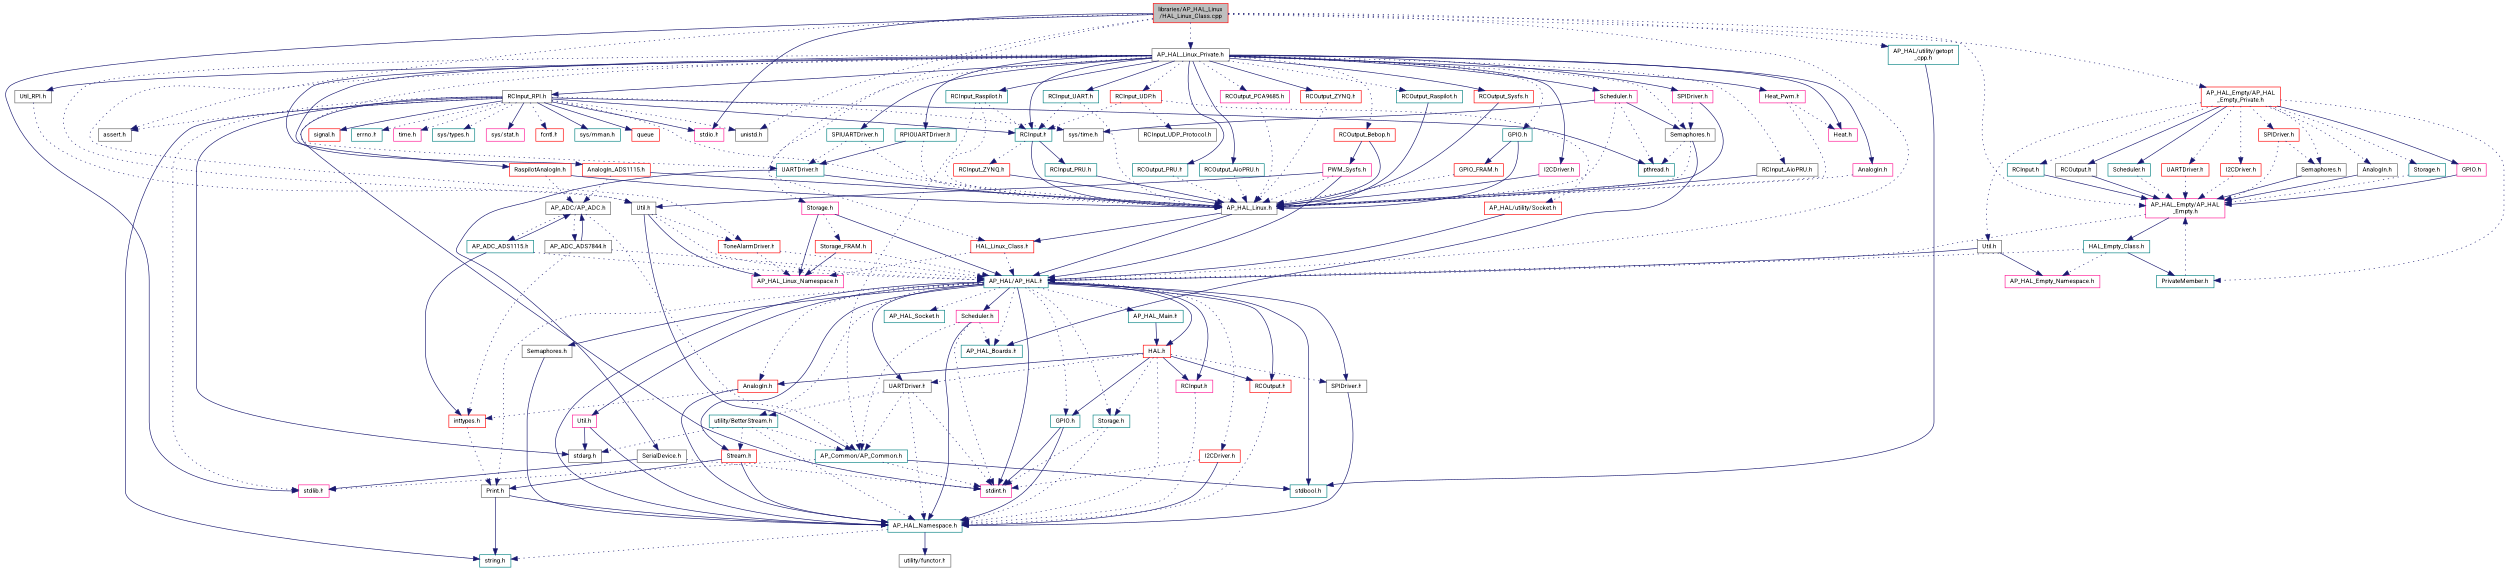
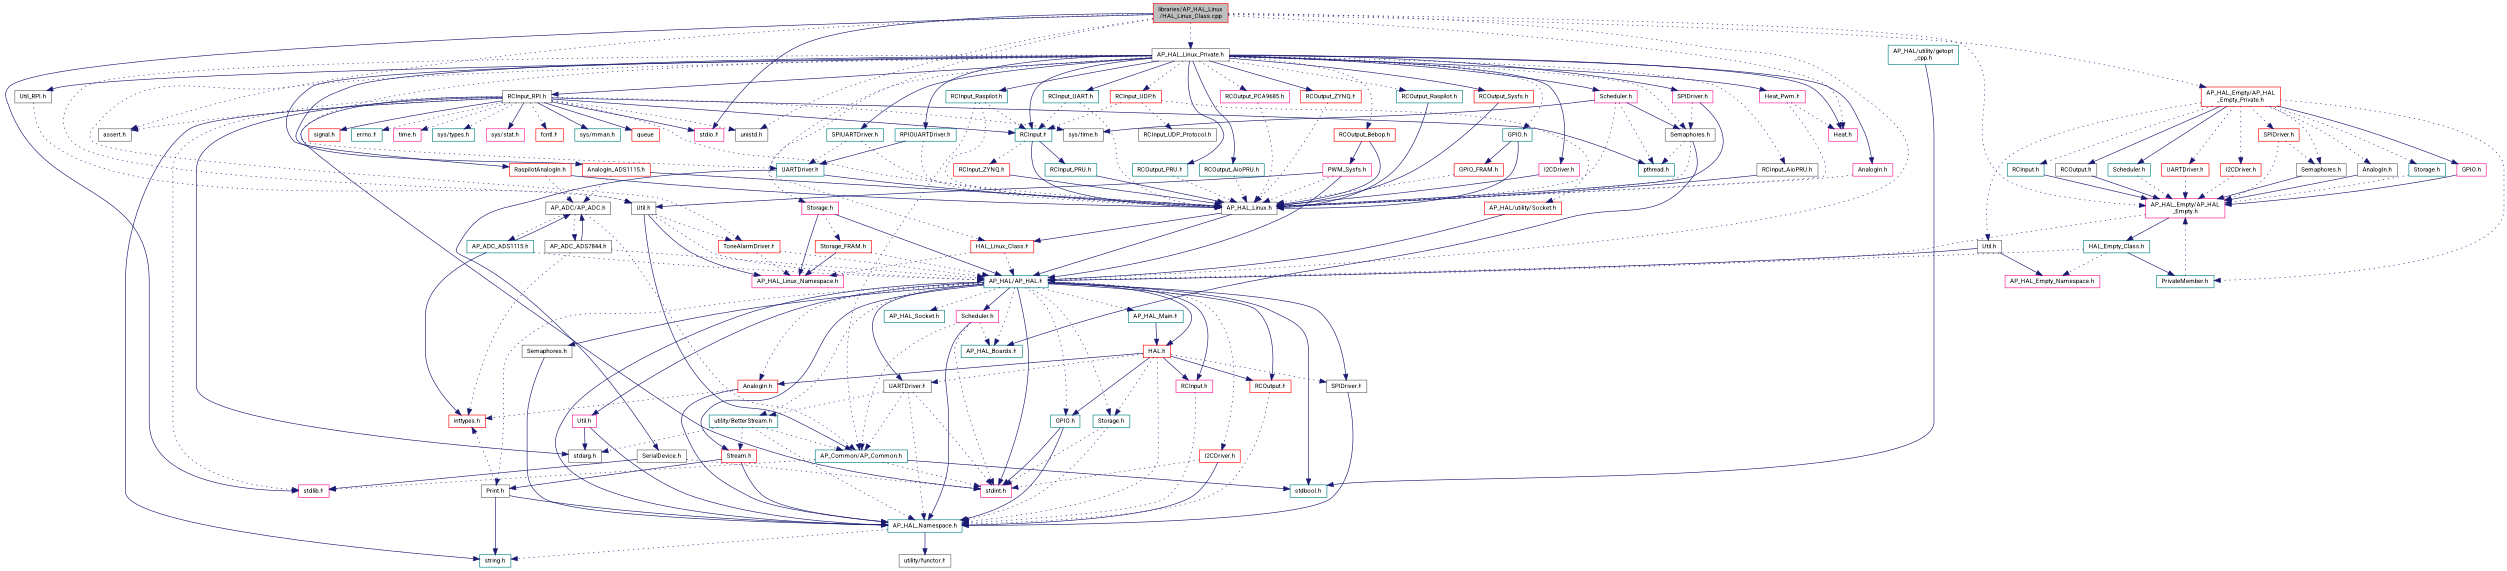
  digraph {
    fontname=Roboto
    node [color=teal fillcolor=white fontname=Roboto fontsize=10 shape=record style=filled]
    edge [color=midnightblue fontname=Roboto fontsize=10 labelfontname=Helvetica labelfontsize=10 style=dotted]
    n1 [color=red fillcolor=grey75 fontcolor=black height=0.2 label="libraries/AP_HAL_Linux\l/HAL_Linux_Class.cpp" width=0.4]
    n2 [height=0.2 label="AP_HAL/AP_HAL.h" width=0.4]
    n3 [color=deeppink height=0.2 label="stdlib.h" width=0.4]
    n4 [color=gray40 height=0.2 label="assert.h" width=0.4]
    n5 [color=red height=0.2 label="HAL_Linux_Class.h" width=0.4]
    n6 [color=gray40 height=0.2 label="AP_HAL_Linux_Private.h" width=0.4]
    n7 [color=deeppink height=0.2 label="stdio.h" width=0.4]
    n8 [color=gray40 height=0.2 label="unistd.h" width=0.4]
    n9 [height=0.2 label="AP_HAL/utility/getopt\l_cpp.h" width=0.4]
    n10 [color=deeppink height=0.2 label="AP_HAL_Empty/AP_HAL\l_Empty.h" width=0.4]
    n11 [color=red height=0.2 label="AP_HAL_Empty/AP_HAL\l_Empty_Private.h" width=0.4]
    n12 [color=deeppink height=0.2 label="stdint.h" width=0.4]
    n13 [height=0.2 label="stdbool.h" width=0.4]
    n14 [height=0.2 label="AP_HAL_Namespace.h" width=0.4]
    n15 [height=0.2 label="AP_HAL_Boards.h" width=0.4]
    n16 [height=0.2 label="AP_HAL_Socket.h" width=0.4]
    n17 [height=0.2 label="AP_HAL_Main.h" width=0.4]
    n18 [color=red height=0.2 label="HAL.h" width=0.4]
    n19 [color=red height=0.2 label="AnalogIn.h" width=0.4]
    n20 [height=0.2 label="GPIO.h" width=0.4]
    n21 [color=deeppink height=0.2 label="RCInput.h" width=0.4]
    n22 [color=red height=0.2 label="RCOutput.h" width=0.4]
    n23 [color=gray40 height=0.2 label="SPIDriver.h" width=0.4]
    n24 [height=0.2 label="Storage.h" width=0.4]
    n25 [color=gray40 height=0.2 label="UARTDriver.h" width=0.4]
    n26 [height=0.2 label="utility/BetterStream.h" width=0.4]
    n27 [color=red height=0.2 label="Stream.h" width=0.4]
    n28 [color=gray40 height=0.2 label="Print.h" width=0.4]
    n29 [color=red height=0.2 label="I2CDriver.h" width=0.4]
    n30 [color=deeppink height=0.2 label="Scheduler.h" width=0.4]
    n31 [color=gray40 height=0.2 label="Semaphores.h" width=0.4]
    n32 [color=deeppink height=0.2 label="Util.h" width=0.4]
    n33 [color=deeppink height=0.2 label="AP_HAL_Linux_Namespace.h" width=0.4]
    n34 [height=0.2 label="UARTDriver.h" width=0.4]
    n35 [height=0.2 label="SPIUARTDriver.h" width=0.4]
    n36 [height=0.2 label="RPIOUARTDriver.h" width=0.4]
    n37 [color=deeppink height=0.2 label="I2CDriver.h" width=0.4]
    n38 [color=deeppink height=0.2 label="SPIDriver.h" width=0.4]
    n39 [color=gray40 height=0.2 label="Semaphores.h" width=0.4]
    n40 [color=deeppink height=0.2 label="AnalogIn.h" width=0.4]
    n41 [color=red height=0.2 label="AnalogIn_ADS1115.h" width=0.4]
    n42 [color=red height=0.2 label="RaspilotAnalogIn.h" width=0.4]
    n43 [color=deeppink height=0.2 label="Storage.h" width=0.4]
    n44 [height=0.2 label="GPIO.h" width=0.4]
    n45 [height=0.2 label="RCInput.h" width=0.4]
    n46 [color=gray40 height=0.2 label="RCInput_AioPRU.h" width=0.4]
    n47 [color=gray40 height=0.2 label="RCInput_RPI.h" width=0.4]
    n48 [height=0.2 label="RCInput_UART.h" width=0.4]
    n49 [color=red height=0.2 label="RCInput_UDP.h" width=0.4]
    n50 [height=0.2 label="RCInput_Raspilot.h" width=0.4]
    n51 [height=0.2 label="RCOutput_PRU.h" width=0.4]
    n52 [height=0.2 label="RCOutput_AioPRU.h" width=0.4]
    n53 [color=deeppink height=0.2 label="RCOutput_PCA9685.h" width=0.4]
    n54 [color=red height=0.2 label="RCOutput_ZYNQ.h" width=0.4]
    n55 [color=red height=0.2 label="RCOutput_Bebop.h" width=0.4]
    n56 [height=0.2 label="RCOutput_Raspilot.h" width=0.4]
    n57 [color=red height=0.2 label="RCOutput_Sysfs.h" width=0.4]
    n58 [color=gray40 height=0.2 label="Util.h" width=0.4]
    n59 [color=red height=0.2 label="ToneAlarmDriver.h" width=0.4]
    n60 [color=deeppink height=0.2 label="Scheduler.h" width=0.4]
    n61 [color=gray40 height=0.2 label="Util_RPI.h" width=0.4]
    n62 [color=deeppink height=0.2 label="Heat.h" width=0.4]
    n63 [color=deeppink height=0.2 label="Heat_Pwm.h" width=0.4]
    n64 [height=0.2 label="HAL_Empty_Class.h" width=0.4]
    n65 [height=0.2 label="PrivateMember.h" width=0.4]
    n66 [color=red height=0.2 label="UARTDriver.h" width=0.4]
    n67 [color=red height=0.2 label="I2CDriver.h" width=0.4]
    n68 [color=red height=0.2 label="SPIDriver.h" width=0.4]
    n69 [color=gray40 height=0.2 label="Semaphores.h" width=0.4]
    n70 [color=gray40 height=0.2 label="AnalogIn.h" width=0.4]
    n71 [height=0.2 label="Storage.h" width=0.4]
    n72 [color=deeppink height=0.2 label="GPIO.h" width=0.4]
    n73 [height=0.2 label="RCInput.h" width=0.4]
    n74 [color=gray40 height=0.2 label="RCOutput.h" width=0.4]
    n75 [height=0.2 label="Scheduler.h" width=0.4]
    n76 [color=gray40 height=0.2 label="Util.h" width=0.4]
    n77 [height=0.2 label="string.h" width=0.4]
    n78 [color=gray40 height=0.2 label="utility/functor.h" width=0.4]
    n79 [color=red height=0.2 label="inttypes.h" width=0.4]
    n80 [height=0.2 label="AP_Common/AP_Common.h" width=0.4]
    n81 [color=gray40 height=0.2 label="stdarg.h" width=0.4]
    n82 [color=gray40 height=0.2 label="AP_HAL_Linux.h" width=0.4]
    n83 [color=gray40 height=0.2 label="SerialDevice.h" width=0.4]
    n84 [height=0.2 label="pthread.h" width=0.4]
    n85 [color=gray40 height=0.2 label="AP_ADC/AP_ADC.h" width=0.4]
    n86 [color=red height=0.2 label="Storage_FRAM.h" width=0.4]
    n87 [color=red height=0.2 label="GPIO_FRAM.h" width=0.4]
    n88 [height=0.2 label="RCInput_PRU.h" width=0.4]
    n89 [color=red height=0.2 label="RCInput_ZYNQ.h" width=0.4]
    n90 [color=red height=0.2 label="signal.h" width=0.4]
    n91 [height=0.2 label="errno.h" width=0.4]
    n92 [color=deeppink height=0.2 label="time.h" width=0.4]
    n93 [color=gray40 height=0.2 label="sys/time.h" width=0.4]
    n94 [height=0.2 label="sys/types.h" width=0.4]
    n95 [color=deeppink height=0.2 label="sys/stat.h" width=0.4]
    n96 [color=red height=0.2 label="fcntl.h" width=0.4]
    n97 [height=0.2 label="sys/mman.h" width=0.4]
    n98 [color=red height=0.2 label=queue width=0.4]
    n99 [color=red height=0.2 label="AP_HAL/utility/Socket.h" width=0.4]
    n100 [color=gray40 height=0.2 label="RCInput_UDP_Protocol.h" width=0.4]
    n101 [color=deeppink height=0.2 label="PWM_Sysfs.h" width=0.4]
    n102 [color=gray40 height=0.2 label="AP_ADC_ADS7844.h" width=0.4]
    n103 [height=0.2 label="AP_ADC_ADS1115.h" width=0.4]
    n104 [color=deeppink height=0.2 label="AP_HAL_Empty_Namespace.h" width=0.4]
    n1 -> n2
    n1 -> n3 [style=solid]
    n1 -> n4
    n1 -> n5
    n1 -> n6
    n1 -> n7 [style=solid]
    n1 -> n8
-   n1 -> n9
+   n1 -> n62
    n1 -> n10
    n1 -> n11
    n2 -> n12 [style=solid]
    n2 -> n13 [style=solid]
    n2 -> n14 [style=solid]
    n2 -> n15
    n2 -> n16
    n2 -> n17
    n2 -> n18 [style=solid]
    n2 -> n19
    n2 -> n20
    n2 -> n21 [style=solid]
    n2 -> n22 [style=solid]
    n2 -> n23 [style=solid]
    n2 -> n24
    n2 -> n25 [style=solid]
    n2 -> n26
    n2 -> n27 [style=solid]
    n2 -> n28
    n2 -> n29
    n2 -> n30 [style=solid]
    n2 -> n31 [style=solid]
    n2 -> n32 [style=solid]
    n5 -> n2
    n5 -> n33
    n6 -> n34
    n6 -> n35 [style=solid]
    n6 -> n36 [style=solid]
    n6 -> n37 [style=solid]
    n6 -> n38 [style=solid]
    n6 -> n39
    n6 -> n40 [style=solid]
    n6 -> n41 [style=solid]
    n6 -> n42 [style=solid]
    n6 -> n43
    n6 -> n44
    n6 -> n45 [style=solid]
    n6 -> n46
    n6 -> n47 [style=solid]
    n6 -> n48 [style=solid]
    n6 -> n49
    n6 -> n50 [style=solid]
    n6 -> n51 [style=solid]
    n6 -> n52 [style=solid]
    n6 -> n53
    n6 -> n54 [style=solid]
    n6 -> n55
    n6 -> n56
    n6 -> n57 [style=solid]
    n6 -> n58
    n6 -> n59
    n6 -> n60 [style=solid]
    n6 -> n61 [style=solid]
    n6 -> n62 [style=solid]
    n6 -> n63 [style=solid]
    n9 -> n13 [style=solid]
    n10 -> n2
    n10 -> n64 [style=solid]
    n11 -> n65
    n11 -> n66
    n11 -> n67
    n11 -> n68
    n11 -> n69
    n11 -> n70
    n11 -> n71
    n11 -> n72 [style=solid]
    n11 -> n73
    n11 -> n74 [style=solid]
    n11 -> n75 [style=solid]
    n11 -> n76
    n14 -> n77
    n14 -> n78 [style=solid]
    n17 -> n18 [style=solid]
    n18 -> n14
    n18 -> n19 [style=solid]
    n18 -> n20 [style=solid]
    n18 -> n21 [style=solid]
    n18 -> n22 [style=solid]
    n18 -> n23
    n18 -> n24
    n18 -> n25
    n19 -> n14 [style=solid]
    n19 -> n79
    n20 -> n12 [style=solid]
    n20 -> n14 [style=solid]
    n21 -> n14
    n22 -> n14
    n23 -> n14 [style=solid]
    n24 -> n12
    n24 -> n14
    n25 -> n12
    n25 -> n14
    n25 -> n26
    n25 -> n80
    n26 -> n14
    n26 -> n27
    n26 -> n80
    n26 -> n81
    n27 -> n14 [style=solid]
    n27 -> n28 [style=solid]
    n28 -> n14 [style=solid]
    n28 -> n77 [style=solid]
-   n79 -> n28
+   n28 -> n79
    n29 -> n12
    n29 -> n14 [style=solid]
    n30 -> n12
    n30 -> n14 [style=solid]
    n30 -> n15
    n30 -> n80
    n31 -> n14 [style=solid]
    n32 -> n14 [style=solid]
    n32 -> n81 [style=solid]
    n34 -> n82 [style=solid]
    n34 -> n83 [style=solid]
    n35 -> n34
    n35 -> n82
    n36 -> n34 [style=solid]
    n36 -> n82
    n37 -> n82 [style=solid]
    n38 -> n39
    n38 -> n82 [style=solid]
    n39 -> n15 [style=solid]
    n39 -> n82
    n39 -> n84
    n40 -> n82
    n41 -> n82 [style=solid]
    n41 -> n85
    n42 -> n82 [style=solid]
    n42 -> n85
    n43 -> n2 [style=solid]
    n43 -> n33 [style=solid]
    n43 -> n86
    n44 -> n82 [style=solid]
    n44 -> n87 [style=solid]
    n45 -> n82 [style=solid]
    n45 -> n88 [style=solid]
    n45 -> n89
    n46 -> n82 [style=solid]
    n47 -> n3
    n47 -> n4
    n47 -> n7 [style=solid]
    n47 -> n8
    n47 -> n12 [style=solid]
    n47 -> n45 [style=solid]
    n47 -> n77 [style=solid]
    n47 -> n81 [style=solid]
    n47 -> n82
    n47 -> n84 [style=solid]
    n47 -> n90 [style=solid]
    n47 -> n91
    n47 -> n92
    n47 -> n93
    n47 -> n94
    n47 -> n95 [style=solid]
    n47 -> n96
    n47 -> n97 [style=solid]
    n47 -> n98 [style=solid]
    n48 -> n45
    n48 -> n82
    n49 -> n45
    n49 -> n99
    n49 -> n100
    n50 -> n45
    n50 -> n80
    n50 -> n82
    n51 -> n82
    n52 -> n82
    n53 -> n82
    n54 -> n82
    n55 -> n82 [style=solid]
    n55 -> n101 [style=solid]
    n56 -> n82 [style=solid]
    n57 -> n82 [style=solid]
    n58 -> n2
    n58 -> n33 [style=solid]
    n58 -> n59
    n58 -> n80 [style=solid]
    n59 -> n2
    n59 -> n33
    n60 -> n39 [style=solid]
    n60 -> n82
    n60 -> n84
    n60 -> n93 [style=solid]
    n61 -> n58
    n63 -> n62
    n63 -> n82
    n64 -> n2
    n64 -> n65 [style=solid]
    n64 -> n104
    n65 -> n10
    n66 -> n10
    n67 -> n10
    n68 -> n10
    n68 -> n69
    n69 -> n10 [style=solid]
    n70 -> n10 [style=solid]
    n71 -> n10
    n72 -> n10 [style=solid]
    n73 -> n10 [style=solid]
    n74 -> n10 [style=solid]
    n75 -> n10
    n76 -> n2 [style=solid]
    n76 -> n104 [style=solid]
    n80 -> n3
    n80 -> n12
    n80 -> n13 [style=solid]
    n82 -> n2 [style=solid]
    n82 -> n5 [style=solid]
    n83 -> n3 [style=solid]
    n83 -> n12
    n85 -> n80
    n85 -> n102
    n85 -> n103
    n86 -> n2
    n86 -> n33 [style=solid]
    n87 -> n82
    n88 -> n82 [style=solid]
    n89 -> n82 [style=solid]
    n99 -> n2 [style=solid]
    n101 -> n2 [style=solid]
    n101 -> n58 [style=solid]
    n101 -> n82
    n102 -> n2
    n102 -> n79
    n102 -> n85 [style=solid]
    n103 -> n2
    n103 -> n79 [style=solid]
    n103 -> n85 [style=solid]
  }
